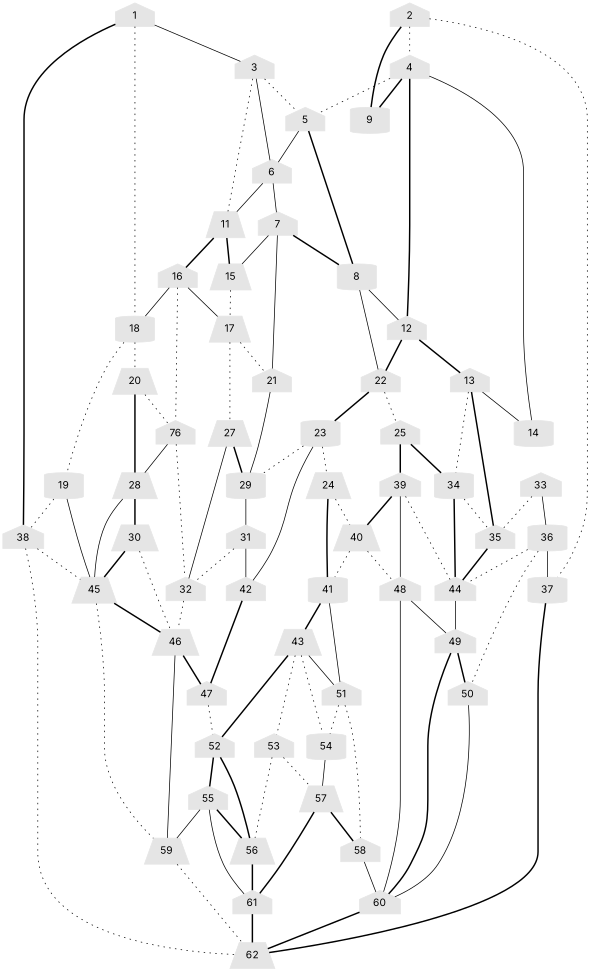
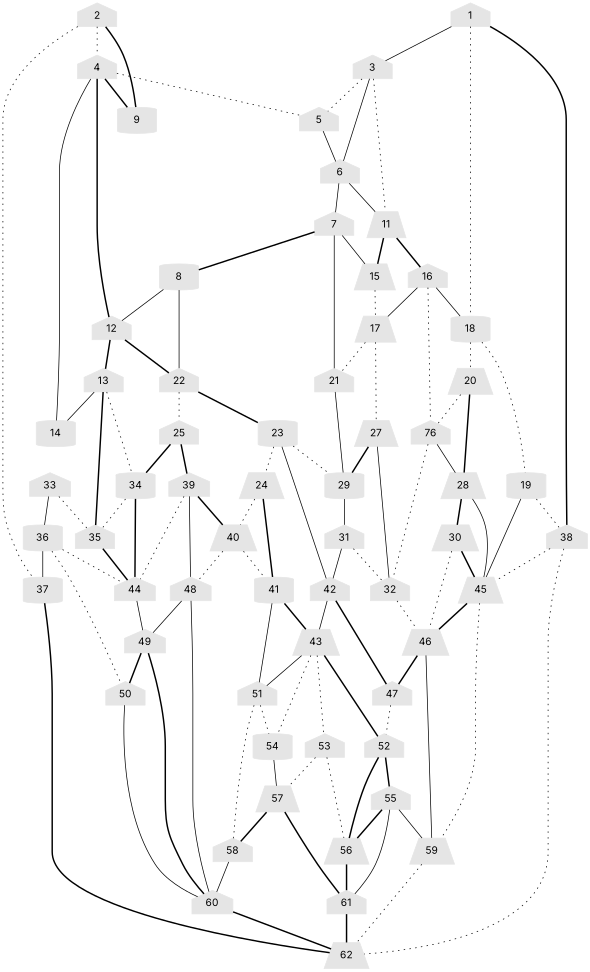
  graph {
    fontname=Inter
    node [color=gray90 fontname=Inter shape=house style=filled]
    edge [fontname=Inter style=dotted weight=1.0]
    1
    3
    18 [shape=cylinder]
    38
    5
    6
    11 [shape=trapezium]
    19 [shape=cylinder]
    20 [shape=trapezium]
    45 [shape=trapezium]
    62 [shape=trapezium]
    2
    4
    9 [shape=cylinder]
    37 [shape=cylinder]
    12
    14 [shape=cylinder]
    8 [shape=cylinder]
    7
    15 [shape=trapezium]
    16
    22
    13
    21
    17 [shape=trapezium]
    29 [shape=cylinder]
    23 [shape=cylinder]
    25
    33
    35
    36 [shape=cylinder]
    n32 [label=76]
    34 [shape=cylinder]
    44
    27 [shape=trapezium]
    28 [shape=trapezium]
    32
    46 [shape=trapezium]
    59 [shape=trapezium]
    30 [shape=trapezium]
    31
    24 [shape=trapezium]
    42
    39
    40 [shape=trapezium]
    41 [shape=cylinder]
    43 [shape=trapezium]
    47
    48
    51
    50
    49
    60
    52
    53
    54 [shape=cylinder]
    58
    55
    56 [shape=trapezium]
    57 [shape=trapezium]
    61
    1 -- 3 [style=solid]
    1 -- 18
    1 -- 38 [style=bold]
    3 -- 5
    3 -- 6 [style=solid]
    3 -- 11
    18 -- 19
    18 -- 20
    38 -- 45
    38 -- 62
    5 -- 6 [style=solid]
-   5 -- 8 [style=bold]
    6 -- 11 [style=solid]
    6 -- 7 [style=solid]
    11 -- 15 [style=bold]
    11 -- 16 [style=bold]
    19 -- 38
    19 -- 45 [style=solid]
    20 -- n32
    20 -- 28 [style=bold]
    45 -- 46 [style=bold]
    45 -- 59
    2 -- 4
    2 -- 9 [style=bold]
    2 -- 37
    4 -- 5
    4 -- 9 [style=bold]
    4 -- 12 [style=bold]
    4 -- 14 [style=solid]
    37 -- 62 [style=bold]
    12 -- 22 [style=bold]
    12 -- 13 [style=bold]
    8 -- 12 [style=solid]
    8 -- 22 [style=solid]
    7 -- 8 [style=bold]
    7 -- 15 [style=solid]
    7 -- 21 [style=solid]
    15 -- 17
    16 -- 18 [style=solid]
    16 -- 17 [style=solid]
    16 -- n32
    22 -- 23 [style=bold]
    22 -- 25
    13 -- 14 [style=solid]
    13 -- 35 [style=bold]
    13 -- 34
    21 -- 29 [style=solid]
    17 -- 21
    17 -- 27
    29 -- 31 [style=solid]
    23 -- 29
    23 -- 24
    23 -- 42 [style=solid]
    25 -- 34 [style=bold]
    25 -- 39 [style=bold]
    33 -- 35
    33 -- 36 [style=solid]
    35 -- 44 [style=bold]
    36 -- 37 [style=solid]
    36 -- 44
    36 -- 50
    n32 -- 28 [style=solid]
    n32 -- 32
    34 -- 35
    34 -- 44 [style=bold]
    44 -- 49 [style=solid]
    27 -- 29 [style=bold]
    27 -- 32 [style=solid]
    28 -- 45 [style=solid]
    28 -- 30 [style=bold]
    32 -- 46
    46 -- 59 [style=solid]
    46 -- 47 [style=bold weight=2.0]
    59 -- 62
    30 -- 45 [style=bold]
    30 -- 46
    31 -- 32
    31 -- 42 [style=solid]
    24 -- 40
    24 -- 41 [style=bold]
+   42 -- 43 [style=solid]
    42 -- 47 [style=bold]
    39 -- 44
    39 -- 40 [style=bold]
    39 -- 48 [style=solid]
    40 -- 41
    40 -- 48
    41 -- 43 [style=bold]
    41 -- 51 [style=solid]
    43 -- 51 [style=solid]
    43 -- 52 [style=bold]
    43 -- 53
    43 -- 54
    47 -- 52
    48 -- 49 [style=solid]
    48 -- 60 [style=solid]
    51 -- 54
    51 -- 58
    50 -- 60 [style=solid]
    49 -- 50 [style=bold]
    49 -- 60 [style=bold]
    60 -- 62 [style=bold]
    52 -- 55 [style=bold]
    52 -- 56 [style=bold]
    53 -- 56
    53 -- 57
    54 -- 57 [style=solid]
    58 -- 60 [style=solid weight=2.0]
    55 -- 59 [style=solid]
    55 -- 56 [style=bold]
    55 -- 61 [style=solid]
    56 -- 61 [style=bold]
    57 -- 58 [style=bold]
    57 -- 61 [style=bold]
    61 -- 62 [style=bold]
  }
